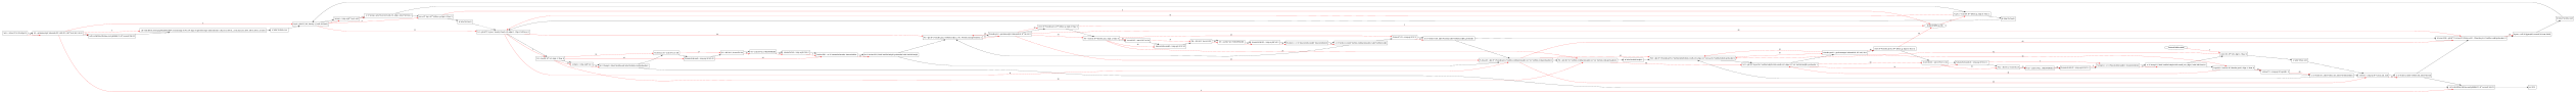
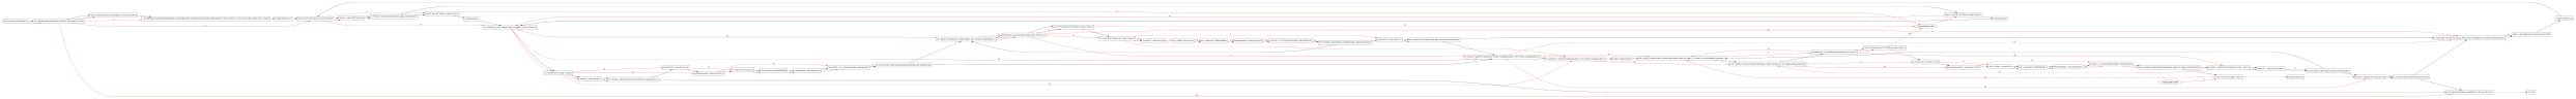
  digraph {
    fontname="Noto Serif"
    rankdir=LR
    node [fontname="Noto Serif" shape=record]
    edge [fontname="Noto Serif"]
    n1 [label="  %str = alloca [31 x i8], align 16"]
    n2 [label="  %0 = getelementptr inbounds [31 x i8], [31 x i8]* %str, i64 0, i64 0"]
    n3 [label="  call void @llvm.lifetime.start.p0i8(i64 31, i8* nonnull %0) #3"]
    n4 [label="  call void @llvm.memcpy.p0i8.p0i8.i64(i8* nonnull align 16 %0, i8* align 16 getelementptr inbounds ([31 x i8], [31 x i8]* @__const.main.str, i64 0, i64 0), i64 31, i1 false)"]
    n5 [label="  %p.0 = phi i8* [ %0, %entry ], [ null, %if.end ]"]
    n6 [label="  call void @llvm.lifetime.end.p0i8(i64 31, i8* nonnull %0) #3"]
    n7 [label="  br label %while.cond"]
    n8 [label="  %cmp.i = icmp eq i8* %p.0, null"]
    n9 [label="  store i8* %p.0, i8** @func.q, align 8, !tbaa !2"]
    n10 [label="  %1 = phi i8* [ %.pre.i, %entry.if.end_crit_edge.i ], [ %p.0, %if.then.i ]"]
    n11 [label="  ret i32 0"]
    n12 [label="  br i1 %cmp.i, label %entry.if.end_crit_edge.i, label %if.then.i"]
    n13 [label="  br label %if.end.i"]
    Node0x55df61aec318 [shape=""]
    n15 [label="  %2 = load i8, i8* %1, align 1, !tbaa !6"]
    n16 [label="  %.lcssa.i23 = phi i8* [ %incdec.ptr.i, %while.cond6.preheader.i ], [ %1, %while.cond.preheader.i ]"]
    n17 [label="  %6 = phi i8* [ %incdec.ptr.i, %while.body.i ], [ %1, %while.cond.preheader.i ]"]
    n18 [label="  %.pre.i = load i8*, i8** @func.q, align 8, !tbaa !2"]
    n19 [label="  br label %if.end.i"]
    n20 [label="  %cmp1.i = icmp eq i8 %2, 0"]
    n21 [label="  %conv521.i14 = zext i8 %2 to i64"]
    n22 [label="  %memchr.bounds = icmp ugt i8 %2, 63"]
    n23 [label="  %5 = phi i8 [ %7, %while.cond6.preheader.i ], [ %2, %while.cond.preheader.i ]"]
    n24 [label="  %.lcssa.i2426 = phi i8* [ %.lcssa.i23, %func.exit ], [ %incdec.ptr.i, %while.cond6.preheader.i ]"]
    n25 [label="  %10 = phi i8* [ %incdec.ptr9.i, %while.body8.while.cond6_crit_edge.i ], [ %.lcssa.i23, %while.body8.i.preheader ]"]
    n26 [label="  %tobool = icmp eq i8* %.lcssa.i23, null"]
    n27 [label="  %incdec.ptr.i = getelementptr inbounds i8, i8* %6, i64 1"]
    n28 [label="  br i1 %cmp1.i, label %while.end, label %while.cond.preheader.i"]
    n29 [label="  %3 = shl i64 1, %conv521.i14"]
    n30 [label="  %tobool23.i = or i1 %memchr.bounds, %memchr.bits"]
    n31 [label="  br label %while.body8.i"]
    n32 [label="  %11 = phi i8 [ %.pre26.i, %while.body8.while.cond6_crit_edge.i ], [ %5, %while.body8.i.preheader ]"]
    n33 [label="  %4 = and i64 %3, 17605070946305"]
    n34 [label="  br i1 %tobool23.i, label %while.body8.i.preheader, label %while.body.i"]
    n35 [label="  %memchr.bits = icmp eq i64 %4, 0"]
    n36 [label="  %tobool7.i19 = icmp eq i8 %7, 0"]
    n37 [label="  br i1 %tobool7.i19, label %if.end, label %while.body8.i.preheader"]
    n38 [label="  %puts = call i32 @puts(i8* nonnull %.lcssa.i2426)"]
    n39 [label="  %incdec.ptr9.i = getelementptr inbounds i8, i8* %10, i64 1"]
    n40 [label="  br i1 %tobool, label %while.end, label %if.end"]
    n41 [label="  %conv10.i16 = zext i8 %11 to i64"]
    n42 [label="  %memchr.bounds11 = icmp ugt i8 %11, 63"]
    n43 [label="  store i8* %incdec.ptr.i, i8** @func.q, align 8, !tbaa !2"]
    n44 [label="  %7 = load i8, i8* %incdec.ptr.i, align 1, !tbaa !6"]
    n45 [label="  %conv5.i15 = zext i8 %7 to i64"]
-   n46 [label="  %memchr.bounds9 = icmp ugt i8 %7, 63"]
    n47 [label="  %8 = shl i64 1, %conv5.i15"]
    n48 [label="  %9 = and i64 %8, 17605070946305"]
    n49 [label="  %tobool.i = or i1 %memchr.bounds9, %memchr.bits10"]
    n50 [label="  br i1 %tobool.i, label %while.cond6.preheader.i, label %while.body.i"]
    n51 [label="  %memchr.bits10 = icmp eq i64 %9, 0"]
    n52 [label="  store i8* %incdec.ptr9.i, i8** @func.q, align 8, !tbaa !2"]
    n53 [label="  %.pre26.i = load i8, i8* %incdec.ptr9.i, align 1, !tbaa !6"]
    n54 [label="  %12 = shl i64 1, %conv10.i16"]
    n55 [label="  %cmp12.i = or i1 %memchr.bounds11, %memchr.bits12"]
    n56 [label="  %tobool7.i = icmp eq i8 %.pre26.i, 0"]
    n57 [label="  %13 = and i64 %12, 17605070946305"]
    n58 [label="  br i1 %cmp12.i, label %while.body8.while.cond6_crit_edge.i, label %if.then14.i"]
    n59 [label="  %memchr.bits12 = icmp eq i64 %13, 0"]
    n60 [label="  store i8 0, i8* %10, align 1, !tbaa !6"]
    n61 [label="  br label %func.exit"]
    n62 [label="  br i1 %tobool7.i, label %func.exit, label %while.body8.i"]
    n63 [label="  br label %while.cond"]
    Node0x55df61aed4b0 [shape=""]
    n1 -> n2
    n1 -> n2 [color=red label=1]
    n2 -> n3
    n2 -> n3 [color=red label=2]
    n2 -> n4 [color=red label=3]
    n2 -> n5 [color=red label=4]
    n2 -> n6 [color=red label=68]
    n3 -> n4
    n4 -> n7
    n5 -> n8
    n5 -> n8 [color=red label=5]
    n5 -> n9 [color=red label=8]
    n5 -> n10 [color=red label=11]
    n6 -> n11
    n7 -> n5
    n8 -> n12
    n8 -> n12 [color=red label=6]
    n9 -> n13
    n9 -> Node0x55df61aec318 [color=red label=9]
    n10 -> n15
    n10 -> n15 [color=red label=12]
    n10 -> n16 [color=red label=26]
    n10 -> n17 [color=red label=30]
    n12 -> n9
    n12 -> n18
    n13 -> n10
    Node0x55df61aec318 -> n18 [color=red label=7]
    n15 -> n20
    n15 -> n20 [color=red label=13]
    n15 -> n21 [color=red label=15]
    n15 -> n22 [color=red label=16]
    n15 -> n23 [color=red label=28]
    n16 -> n23
    n16 -> n24 [color=red label=65]
    n16 -> n25 [color=red label=44]
    n16 -> n26 [color=red label=63]
    n17 -> n27
    n17 -> n27 [color=red label=31]
    n18 -> n10 [color=red label=10]
    n18 -> n19
    n19 -> n10
    n20 -> n28
    n20 -> n28 [color=red label=14]
    n21 -> n22
    n21 -> n29 [color=red label=17]
    n22 -> n29
    n22 -> n30 [color=red label=20]
    n23 -> n31
    n23 -> n32 [color=red label=46]
    n24 -> n38
    n24 -> n38 [color=red label=67]
    n25 -> n32
    n25 -> n39 [color=red label=47]
    n26 -> n40
    n26 -> n40 [color=red label=64]
    n27 -> n16 [color=red label=25]
    n27 -> n17 [color=red label=29]
    n27 -> n24 [color=red label=66]
    n27 -> n43
    n27 -> n43 [color=red label=32]
    n27 -> n44 [color=red label=34]
    n28 -> n6
    n28 -> n21
    n29 -> n33
    n29 -> n33 [color=red label=18]
    n30 -> n34
    n30 -> n34 [color=red label=22]
    n31 -> n25
    n32 -> n39
    n32 -> n41 [color=red label=50]
    n32 -> n42 [color=red label=51]
    n33 -> n35
    n33 -> n35 [color=red label=19]
    n34 -> n16
    n34 -> n17
    n35 -> n30
    n35 -> n30 [color=red label=21]
    n36 -> n37
    n36 -> n37 [color=red label=24]
    n37 -> n16
    n37 -> n24
    n38 -> n63
    n39 -> n25 [color=red label=43]
    n39 -> n52
    n39 -> n52 [color=red label=48]
    n39 -> n53 [color=red label=58]
    n40 -> n6
    n40 -> n24
    n41 -> n42
    n41 -> n54 [color=red label=52]
    n42 -> n54
    n42 -> n55 [color=red label=55]
    n43 -> Node0x55df61aec318 [color=red label=33]
    n43 -> n44
    n44 -> n23 [color=red label=27]
    n44 -> n36 [color=red label=23]
    n44 -> n45
    n44 -> n45 [color=red label=35]
-   n44 -> n46 [color=red label=36]
-   n45 -> n46
    n45 -> n47 [color=red label=37]
-   n46 -> n47
    n47 -> n48
    n47 -> n48 [color=red label=38]
    n48 -> n51
    n48 -> n51 [color=red label=39]
    n49 -> n50
    n49 -> n50 [color=red label=42]
    n50 -> n17
    n50 -> n36
    n51 -> n49
    n51 -> n49 [color=red label=41]
    n52 -> Node0x55df61aec318 [color=red label=49]
    n52 -> n41
    n53 -> n32 [color=red label=45]
    n53 -> n56
    n53 -> n56 [color=red label=59]
    n54 -> n57
    n54 -> n57 [color=red label=53]
    n55 -> n58
    n55 -> n58 [color=red label=57]
    n56 -> n62
    n56 -> n62 [color=red label=60]
    n57 -> n59
    n57 -> n59 [color=red label=54]
    n58 -> n53
    n58 -> n60
    n59 -> n55
    n59 -> n55 [color=red label=56]
    n60 -> n25 [color=red label=62]
    n60 -> n61
    n61 -> n26
    n62 -> n25
    n62 -> n26
    n63 -> n5
    Node0x55df61aed4b0 -> n60 [color=red label=71]
  }
